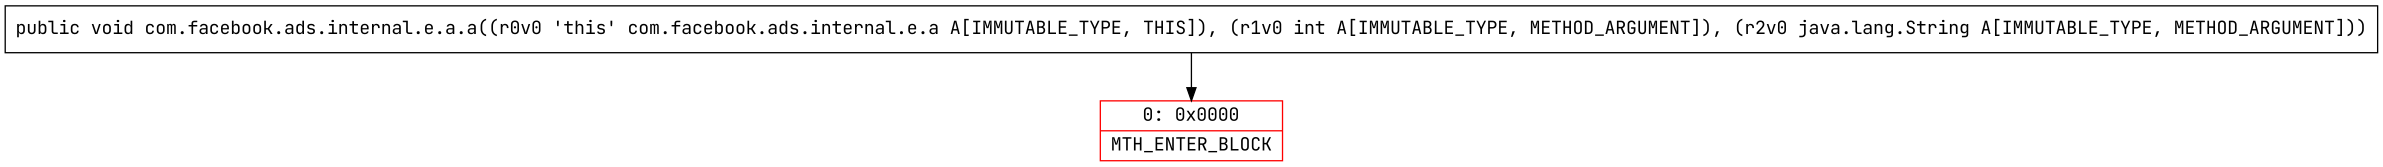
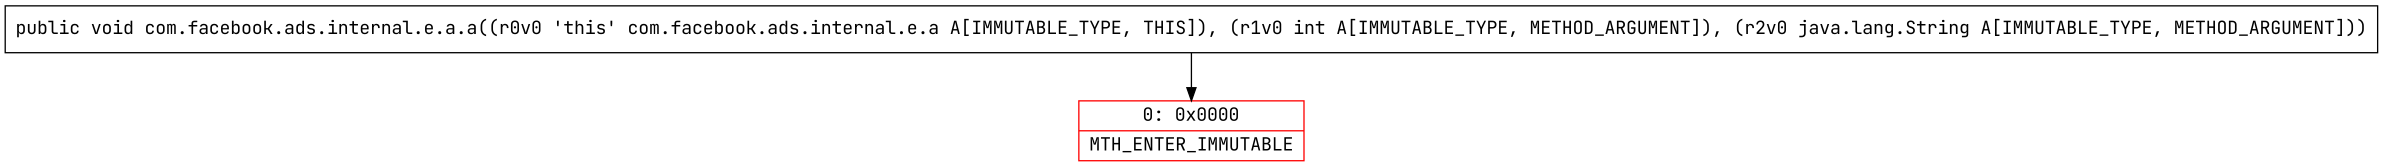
  digraph {
    fontname="JetBrains Mono"
    node [shape=record fontname="JetBrains Mono"]
-   n1 [color=red label="{0\:\ 0x0000|MTH_ENTER_BLOCK\l}"]
+   n1 [color=red label="{0\:\ 0x0000|MTH_ENTER_IMMUTABLE\l}"]
    n2 [label="{public void com.facebook.ads.internal.e.a.a((r0v0 'this' com.facebook.ads.internal.e.a A[IMMUTABLE_TYPE, THIS]), (r1v0 int A[IMMUTABLE_TYPE, METHOD_ARGUMENT]), (r2v0 java.lang.String A[IMMUTABLE_TYPE, METHOD_ARGUMENT])) }"]
    subgraph cluster_1 {
      label="R(0)"
    }
    n2 -> n1 [fontname="JetBrains Mono"]
  }
